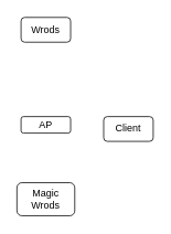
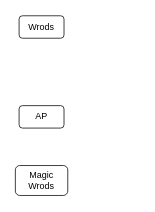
  <mxCell id="0" />
  <mxCell id="1" parent="0" />
- <mxCell id="2" value="AP" style="rounded=1;whiteSpace=wrap;html=1;" vertex="1" parent="1"><mxGeometry x="25" y="140" width="60" height="20" as="geometry" /></mxCell>
- <mxCell id="3" value="Client" style="rounded=1;whiteSpace=wrap;html=1;" vertex="1" parent="1"><mxGeometry x="125" y="140" width="60" height="30" as="geometry" /></mxCell>
+ <mxCell id="2" value="AP" style="rounded=1;whiteSpace=wrap;html=1;" vertex="1" parent="1"><mxGeometry x="25" y="140" width="60" height="30" as="geometry" /></mxCell>
  <mxCell id="4" value="Magic Wrods" style="rounded=1;whiteSpace=wrap;html=1;" vertex="1" parent="1"><mxGeometry x="20" y="220" width="70" height="40" as="geometry" /></mxCell>
  <mxCell id="5" value="Wrods" style="rounded=1;whiteSpace=wrap;html=1;" vertex="1" parent="1"><mxGeometry x="25" y="20" width="60" height="30" as="geometry" /></mxCell>
